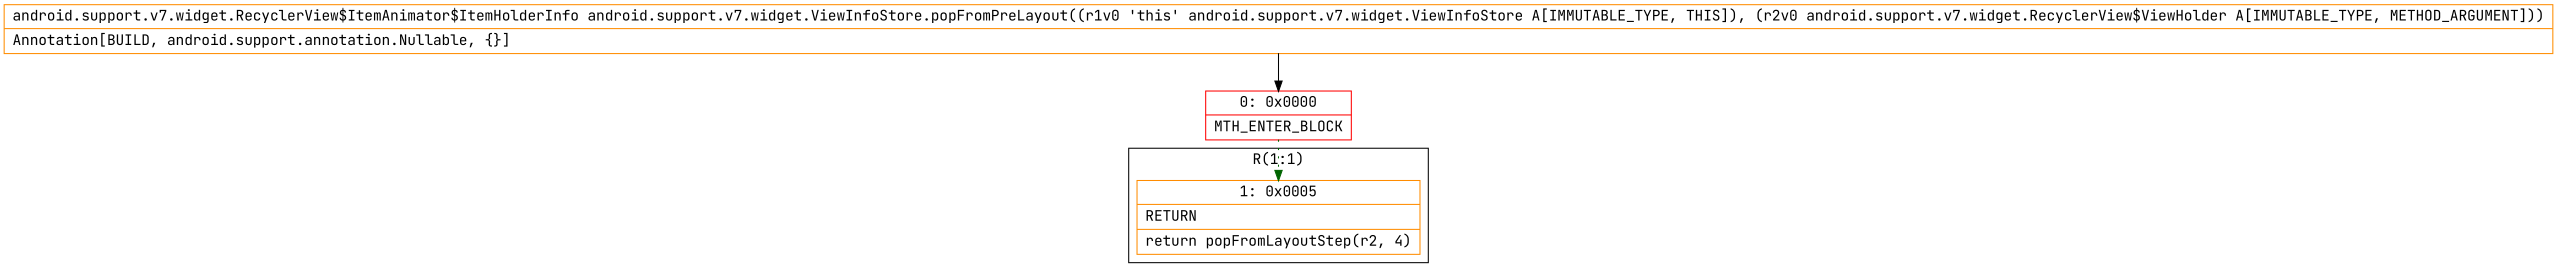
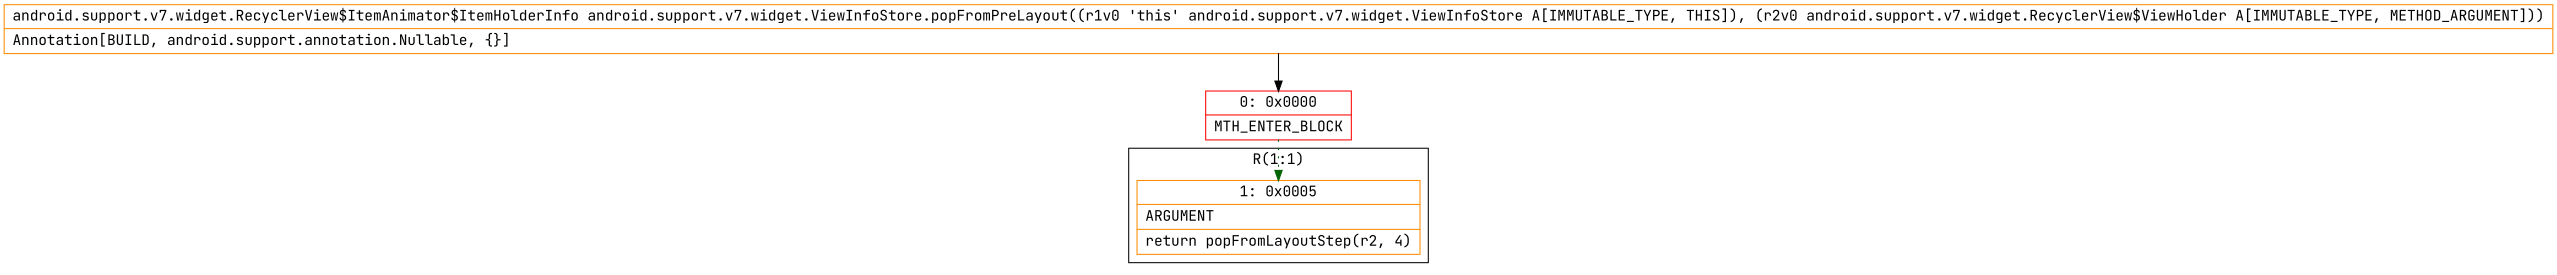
  digraph {
    fontname="JetBrains Mono"
    node [color=darkorange shape=record fontname="JetBrains Mono"]
    edge [fontname="JetBrains Mono"]
-   n1 [label="{1\:\ 0x0005|RETURN\l|return popFromLayoutStep(r2, 4)\l}"]
+   n1 [label="{1\:\ 0x0005|ARGUMENT\l|return popFromLayoutStep(r2, 4)\l}"]
    n2 [color=red label="{0\:\ 0x0000|MTH_ENTER_BLOCK\l}"]
    n3 [label="{android.support.v7.widget.RecyclerView$ItemAnimator$ItemHolderInfo android.support.v7.widget.ViewInfoStore.popFromPreLayout((r1v0 'this' android.support.v7.widget.ViewInfoStore A[IMMUTABLE_TYPE, THIS]), (r2v0 android.support.v7.widget.RecyclerView$ViewHolder A[IMMUTABLE_TYPE, METHOD_ARGUMENT]))  | Annotation[BUILD, android.support.annotation.Nullable, \{\}]\l}"]
    subgraph cluster_1 {
      label="R(1:1)"
      n1
    }
    n2 -> n1 [color=darkgreen style=dotted]
    n3 -> n2 [color=black style=solid]
  }
